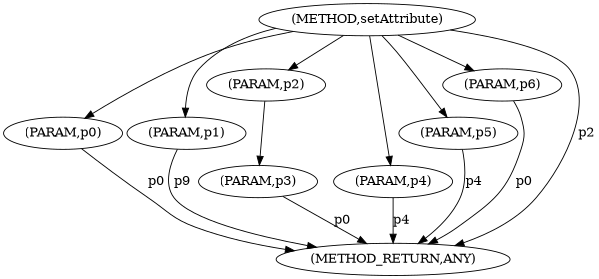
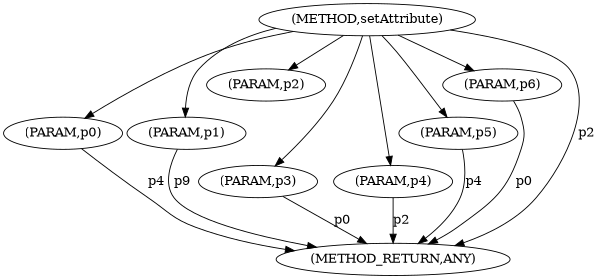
  digraph {
    n1 [label=<(METHOD,setAttribute)>]
    n2 [label=<(PARAM,p0)>]
    n3 [label=<(PARAM,p1)>]
    n4 [label=<(PARAM,p2)>]
    n5 [label=<(PARAM,p3)>]
    n6 [label=<(PARAM,p4)>]
    n7 [label=<(PARAM,p5)>]
    n8 [label=<(PARAM,p6)>]
    n9 [label=<(METHOD_RETURN,ANY)>]
    n1 -> n2
    n1 -> n3
    n1 -> n4
-   n4 -> n5
+   n1 -> n5
    n1 -> n6
    n1 -> n7
    n1 -> n8
    n1 -> n9 [label=p2]
-   n2 -> n9 [label=p0]
+   n2 -> n9 [label=p4]
    n3 -> n9 [label=p9]
    n5 -> n9 [label=p0]
-   n6 -> n9 [label=p4]
+   n6 -> n9 [label=p2]
    n7 -> n9 [label=p4]
    n8 -> n9 [label=p0]
  }
